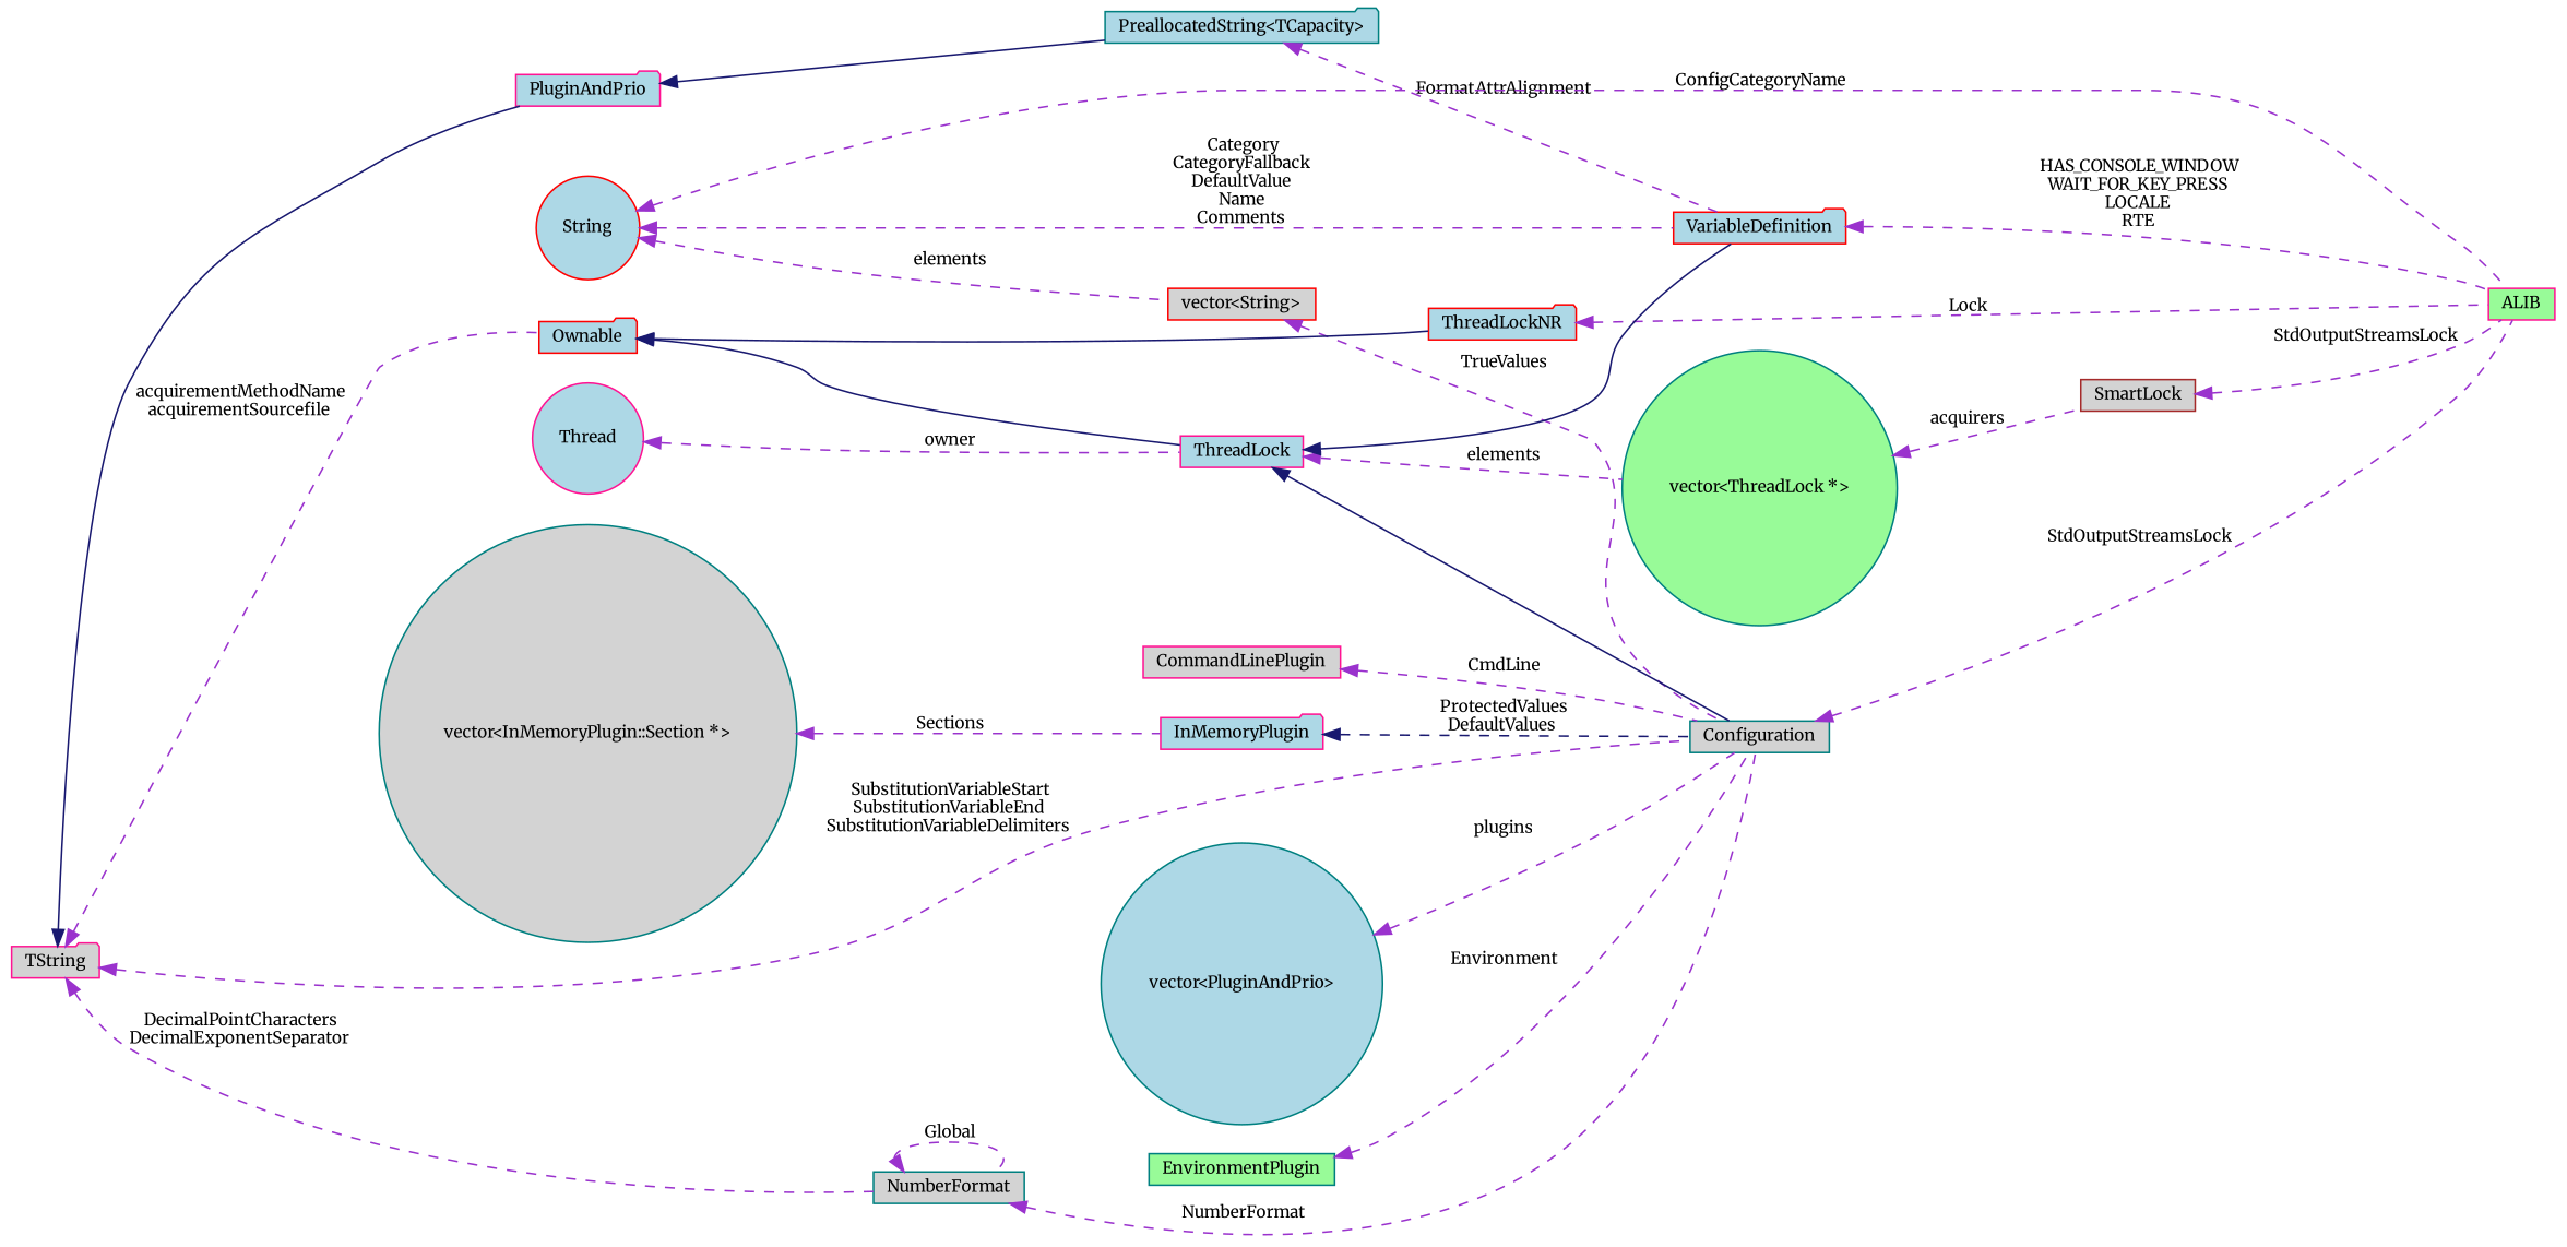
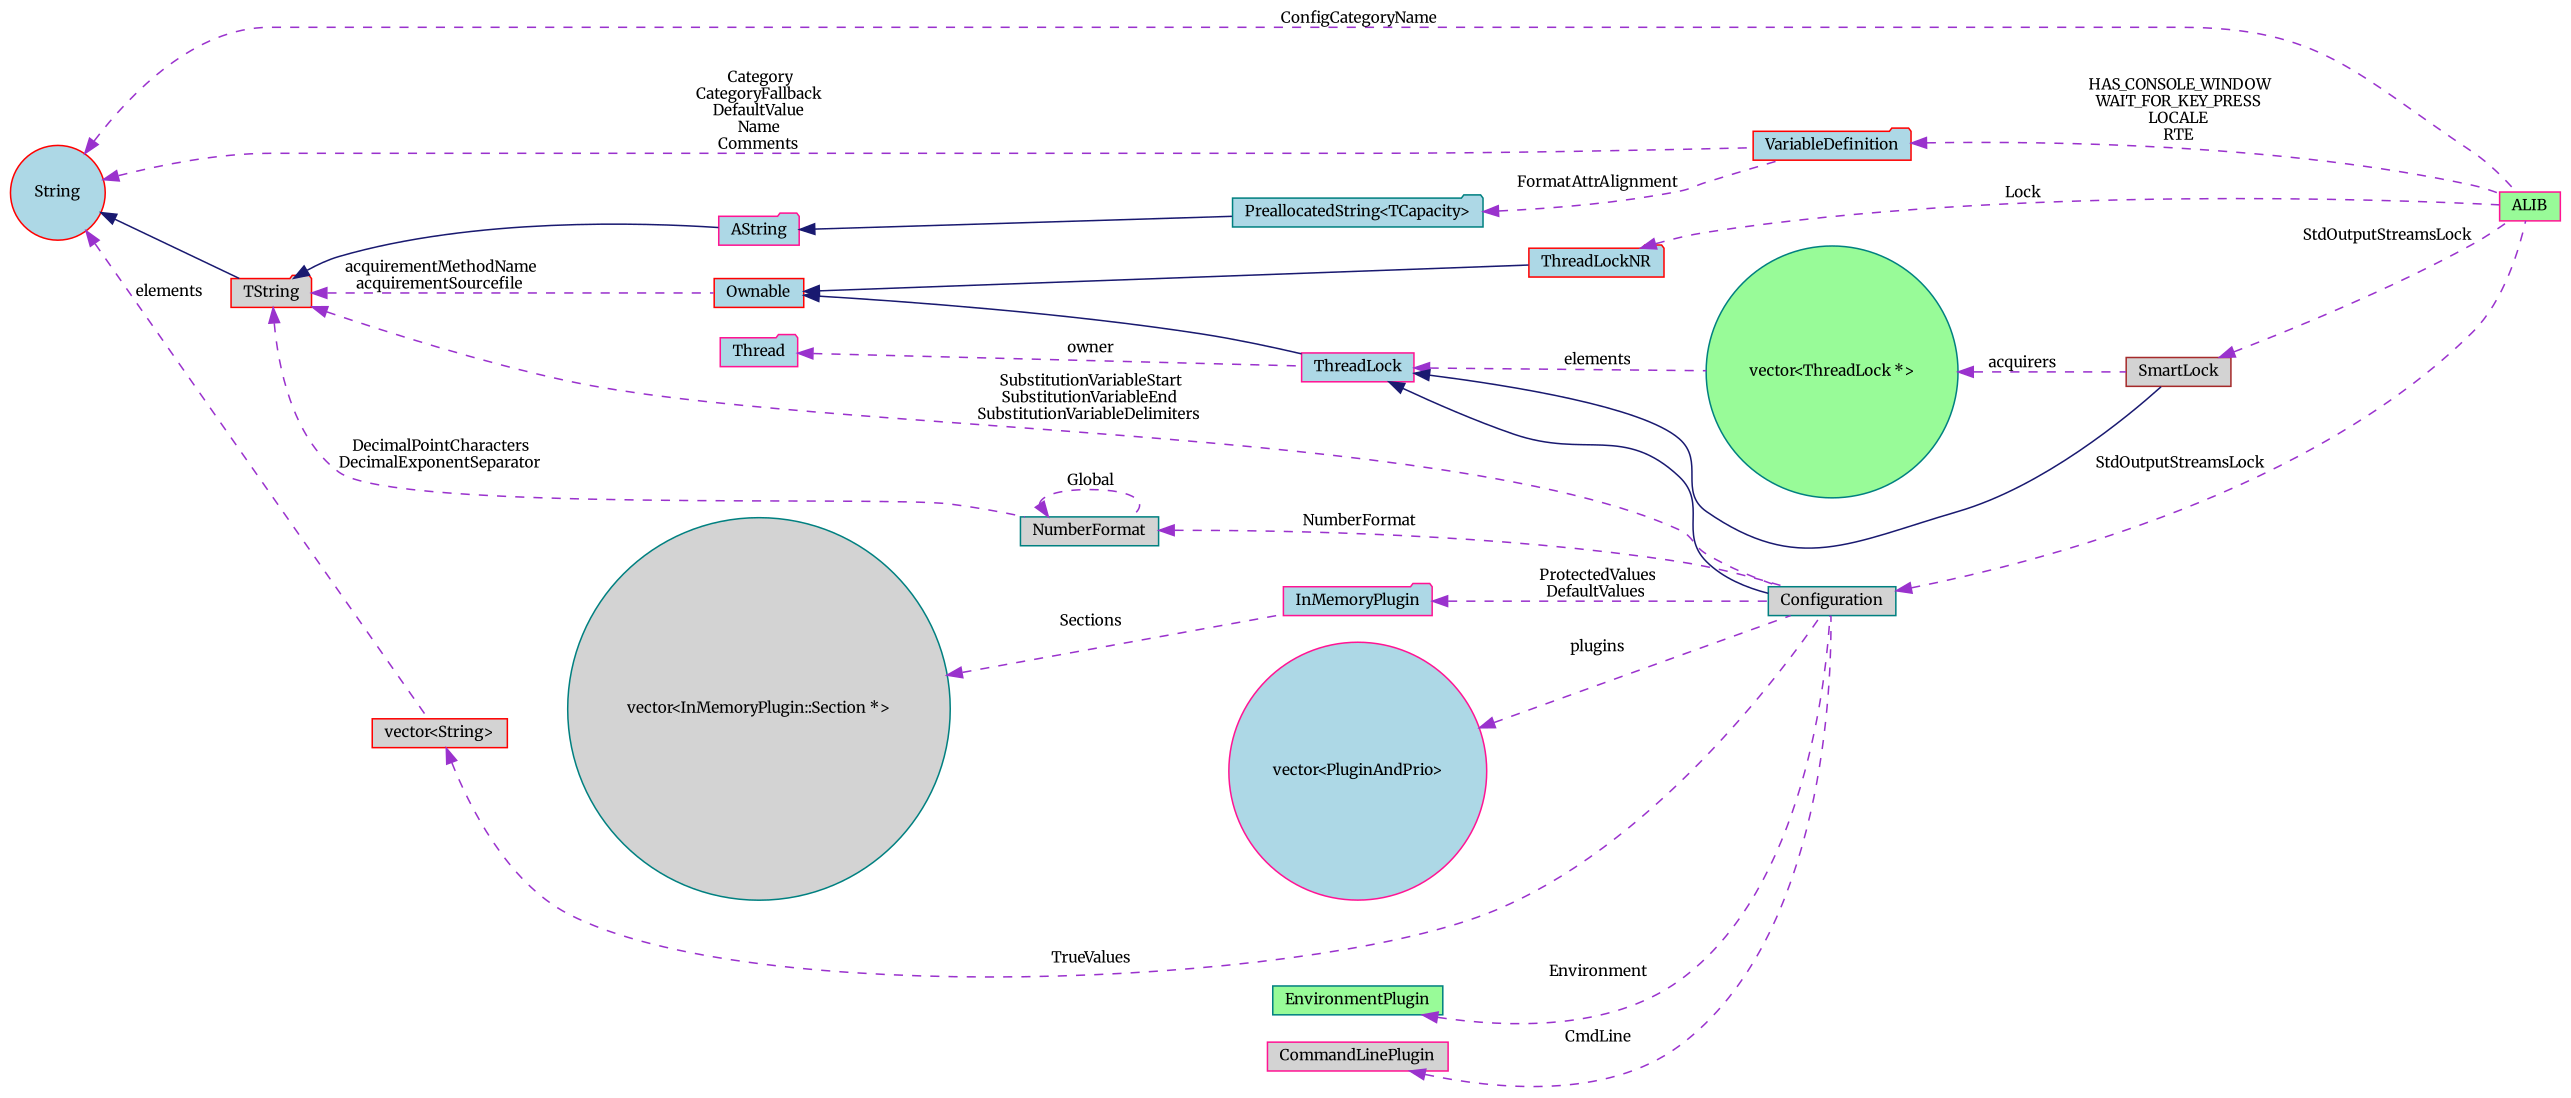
  digraph {
    fontname=Merriweather
    rankdir=LR
    node [color=deeppink fillcolor=lightblue fontname=Merriweather fontsize=10 shape=box style=filled]
    edge [color=darkorchid3 dir=back fontname=Merriweather fontsize=10 labelfontname=Helvetica labelfontsize=10 style=dashed]
    n1 [fillcolor=palegreen fontcolor=black height=0.2 label=ALIB width=0.4]
    n2 [color=teal fillcolor=palegreen height=0.2 label="vector\<ThreadLock *\>" shape=circle width=0.4]
    n3 [color=brown fillcolor=lightgrey height=0.2 label=SmartLock width=0.4]
    n4 [color=red fillcolor=lightgrey height=0.2 label="vector\<String\>" width=0.4]
    n5 [color=teal fillcolor=lightgrey height=0.2 label=Configuration width=0.4]
    n6 [color=teal fillcolor=lightgrey height=0.2 label="vector\<InMemoryPlugin::Section *\>" shape=circle width=0.4]
    n7 [height=0.2 label=InMemoryPlugin shape=folder width=0.4]
-   n8 [color=teal height=0.2 label="vector\<PluginAndPrio\>" shape=circle width=0.4]
+   n8 [height=0.2 label="vector\<PluginAndPrio\>" shape=circle width=0.4]
    n9 [color=teal height=0.2 label="PreallocatedString\<TCapacity\>" shape=folder width=0.4]
    n10 [color=red height=0.2 label=VariableDefinition shape=folder width=0.4]
    n11 [color=red height=0.2 label=String shape=circle width=0.4]
-   n12 [fillcolor=lightgrey height=0.2 label=TString shape=folder width=0.4]
-   n13 [height=0.2 label=PluginAndPrio shape=folder width=0.4]
-   n14 [color=red height=0.2 label=Ownable shape=folder width=0.4]
+   n12 [color=red fillcolor=lightgrey height=0.2 label=TString shape=folder width=0.4]
+   n13 [height=0.2 label=AString shape=folder width=0.4]
+   n14 [color=red height=0.2 label=Ownable width=0.4]
    n15 [color=teal fillcolor=lightgrey height=0.2 label=NumberFormat width=0.4]
    n16 [color=red height=0.2 label=ThreadLockNR shape=folder width=0.4]
    n17 [height=0.2 label=ThreadLock width=0.4]
-   n18 [height=0.2 label=Thread shape=circle width=0.4]
+   n18 [height=0.2 label=Thread shape=folder width=0.4]
    n19 [color=teal fillcolor=palegreen height=0.2 label=EnvironmentPlugin width=0.4]
    n20 [fillcolor=lightgrey height=0.2 label=CommandLinePlugin width=0.4]
    n2 -> n3 [label=" acquirers"]
    n3 -> n1 [label=" StdOutputStreamsLock"]
    n4 -> n5 [label=" TrueValues"]
    n5 -> n1 [label=" StdOutputStreamsLock"]
    n6 -> n7 [label=" Sections"]
-   n7 -> n5 [color=midnightblue label=" ProtectedValues\nDefaultValues"]
+   n7 -> n5 [label=" ProtectedValues\nDefaultValues"]
    n8 -> n5 [label=" plugins"]
    n9 -> n10 [label=" FormatAttrAlignment"]
    n10 -> n1 [label=" HAS_CONSOLE_WINDOW\nWAIT_FOR_KEY_PRESS\nLOCALE\nRTE"]
    n11 -> n1 [label=" ConfigCategoryName"]
    n11 -> n4 [label=" elements"]
    n11 -> n10 [label=" Category\nCategoryFallback\nDefaultValue\nName\nComments"]
+   n11 -> n12 [color=midnightblue style=solid]
    n12 -> n5 [label=" SubstitutionVariableStart\nSubstitutionVariableEnd\nSubstitutionVariableDelimiters"]
    n12 -> n13 [color=midnightblue style=solid]
    n12 -> n14 [label=" acquirementMethodName\nacquirementSourcefile"]
    n12 -> n15 [label=" DecimalPointCharacters\nDecimalExponentSeparator"]
    n13 -> n9 [color=midnightblue style=solid]
    n14 -> n16 [color=midnightblue style=solid]
    n14 -> n17 [color=midnightblue style=solid]
    n15 -> n5 [label=" NumberFormat"]
    n15 -> n15 [label=" Global"]
    n16 -> n1 [label=" Lock"]
    n17 -> n2 [label=" elements"]
-   n17 -> n10 [color=midnightblue style=solid]
+   n17 -> n3 [color=midnightblue style=solid]
    n17 -> n5 [color=midnightblue style=solid]
    n18 -> n17 [label=" owner"]
    n19 -> n5 [label=" Environment"]
    n20 -> n5 [label=" CmdLine"]
  }
